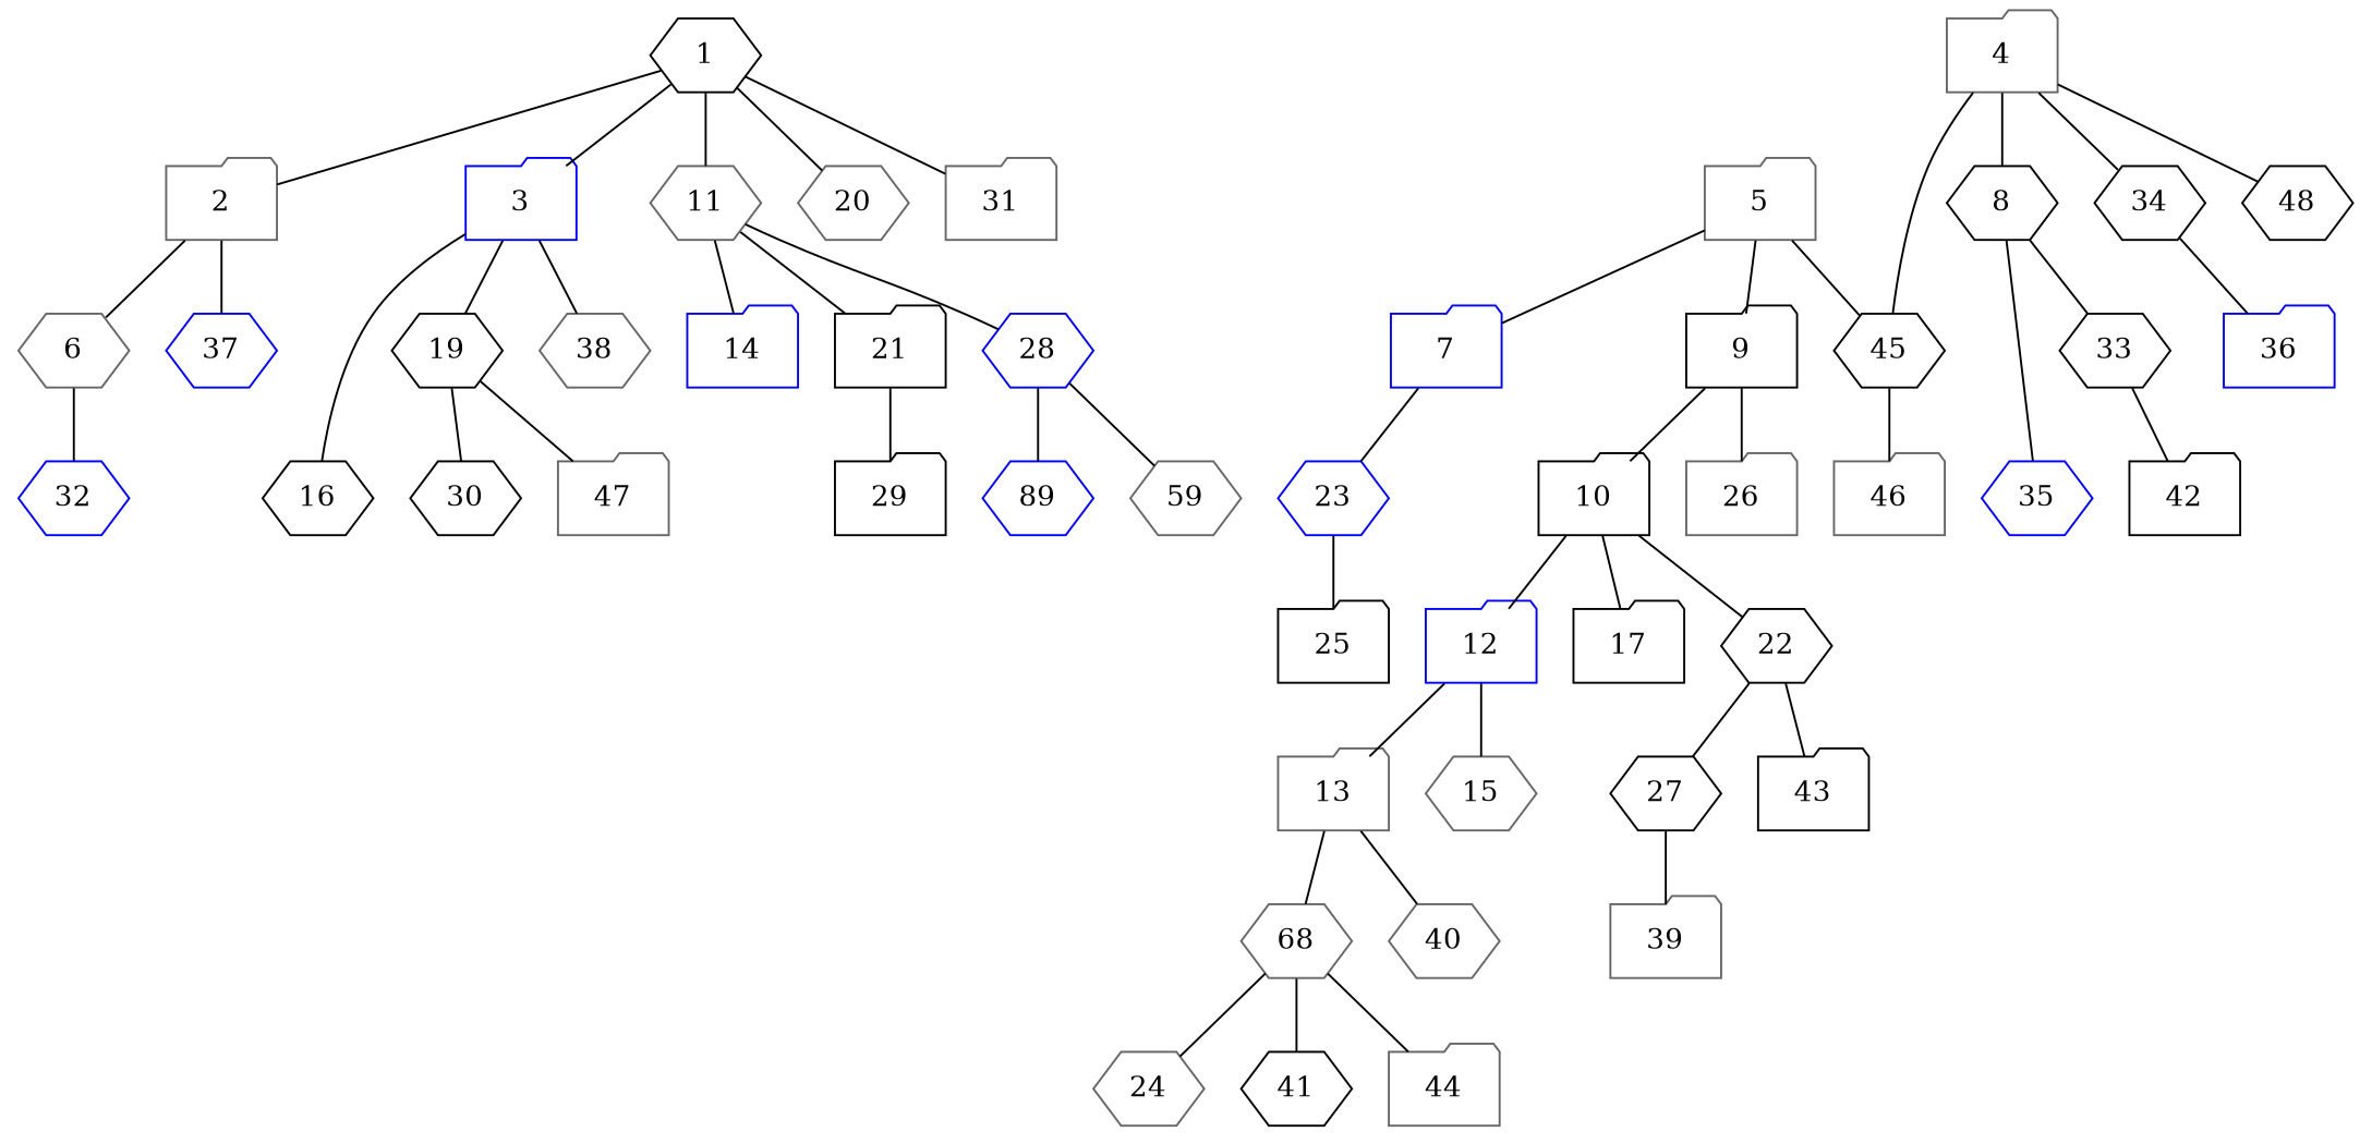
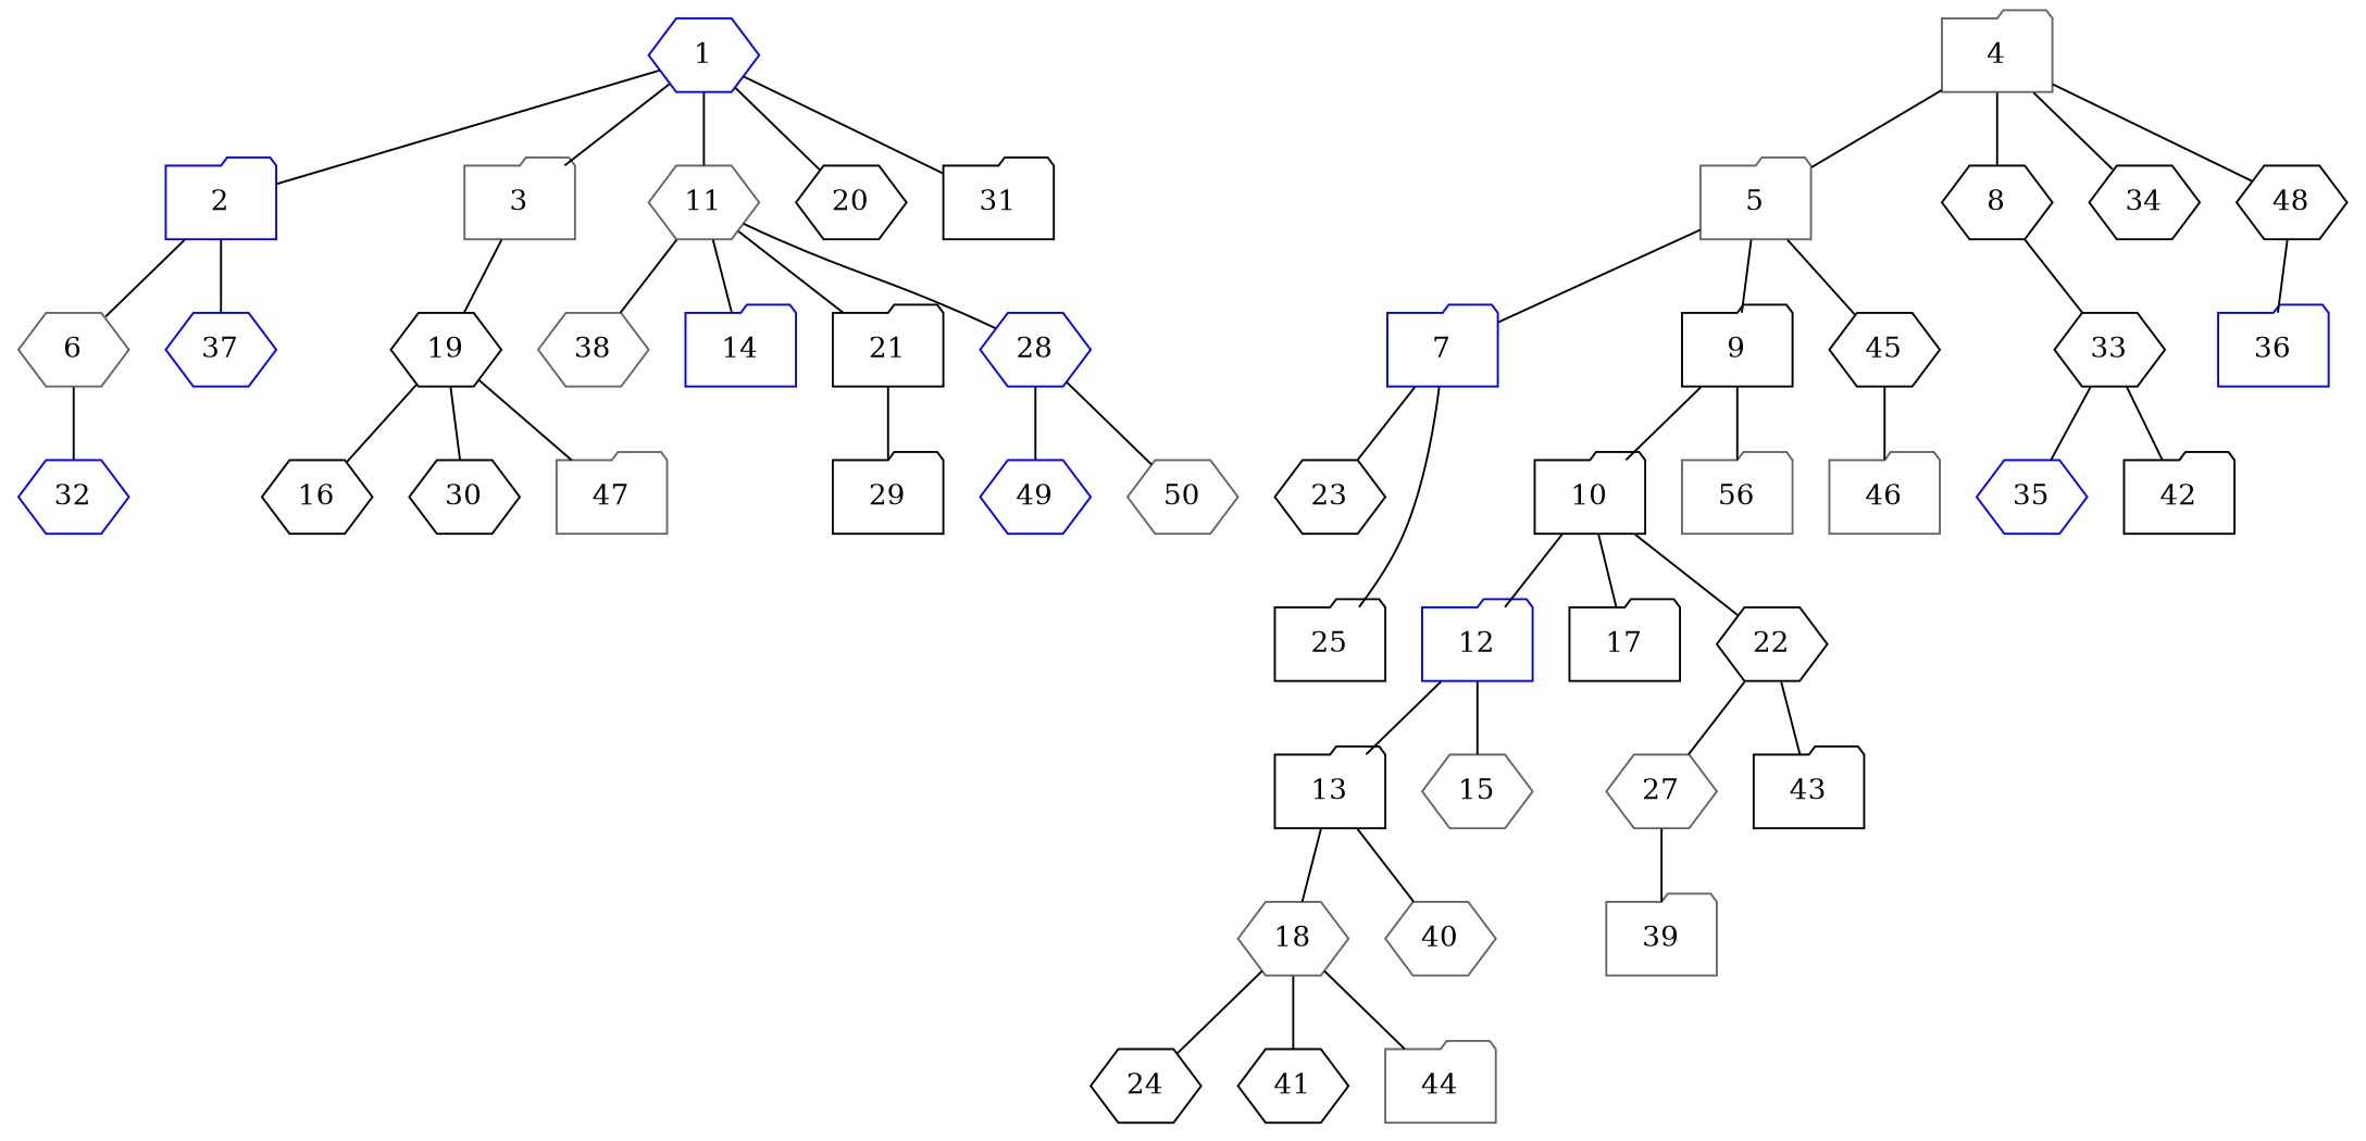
  graph {
    node [color=black shape=hexagon]
-   2 [color=gray40 shape=folder]
-   1
-   3 [color=blue shape=folder]
+   2 [color=blue shape=folder]
+   1 [color=blue]
+   3 [color=gray40 shape=folder]
    11 [color=gray40]
-   20 [color=gray40]
-   31 [color=gray40 shape=folder]
+   20
+   31 [shape=folder]
    6 [color=gray40]
    37 [color=blue]
    16
    19
    38 [color=gray40]
    4 [color=gray40 shape=folder]
    5 [color=gray40 shape=folder]
    8
    34
    48
    14 [color=blue shape=folder]
    21 [shape=folder]
    28 [color=blue]
    32 [color=blue]
    30
    47 [color=gray40 shape=folder]
    7 [color=blue shape=folder]
    9 [shape=folder]
    45
    33
    35 [color=blue]
    36 [color=blue shape=folder]
    29 [shape=folder]
-   49 [color=blue label=89]
-   50 [color=gray40 label=59]
-   23 [color=blue]
+   49 [color=blue]
+   50 [color=gray40]
+   23
    10 [shape=folder]
-   26 [color=gray40 shape=folder]
+   26 [color=gray40 shape=folder label=56]
    46 [color=gray40 shape=folder]
    42 [shape=folder]
    25 [shape=folder]
    12 [color=blue shape=folder]
    17 [shape=folder]
    22
-   13 [color=gray40 shape=folder]
+   13 [shape=folder]
    15 [color=gray40]
-   27
+   27 [color=gray40]
    43 [shape=folder]
-   18 [color=gray40 label=68]
+   18 [color=gray40]
    40 [color=gray40]
    39 [color=gray40 shape=folder]
-   24 [color=gray40]
+   24
    41
    44 [color=gray40 shape=folder]
    2 -- 6
    2 -- 37
    1 -- 2
    1 -- 3
    1 -- 11
    1 -- 20
    1 -- 31
-   3 -- 16
+   19 -- 16
    3 -- 19
-   3 -- 38
+   11 -- 38
    11 -- 14
    11 -- 21
    11 -- 28
    6 -- 32
    19 -- 30
    19 -- 47
-   4 -- 45
+   4 -- 5
    4 -- 8
    4 -- 34
    4 -- 48
    5 -- 7
    5 -- 9
    5 -- 45
    8 -- 33
-   8 -- 35
-   34 -- 36
+   33 -- 35
+   48 -- 36
    21 -- 29
    28 -- 49
    28 -- 50
    7 -- 23
    9 -- 10
    9 -- 26
    45 -- 46
    33 -- 42
-   23 -- 25
+   7 -- 25
    10 -- 12
    10 -- 17
    10 -- 22
    12 -- 13
    12 -- 15
    22 -- 27
    22 -- 43
    13 -- 18
    13 -- 40
    27 -- 39
    18 -- 24
    18 -- 41
    18 -- 44
  }
